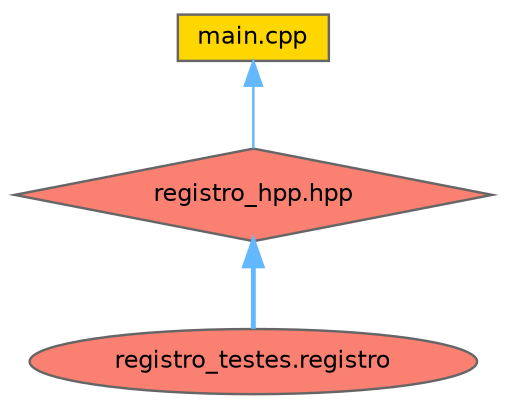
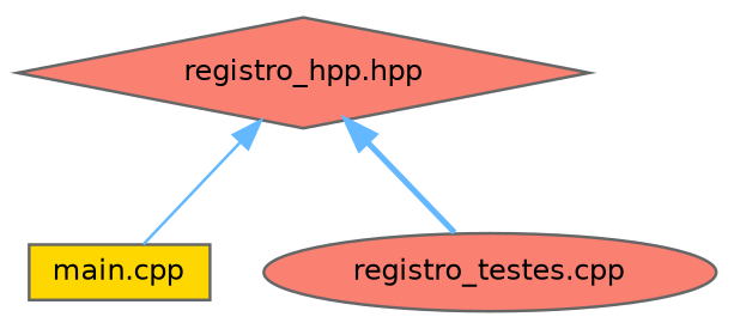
  digraph {
    node [color=grey40 fillcolor=salmon fontname=Helvetica fontsize=10 style=filled]
    edge [color=steelblue1 dir=back fontname=Helvetica fontsize=10 labelfontname=Helvetica labelfontsize=10]
    n1 [color=gray40 fontcolor=black height=0.2 label="registro_hpp.hpp" shape=diamond width=0.4]
    n2 [fillcolor=gold height=0.2 label="main.cpp" shape=box width=0.4]
-   n3 [height=0.2 label="registro_testes.registro" shape=ellipse width=0.4]
-   n2 -> n1 [style=solid]
+   n3 [height=0.2 label="registro_testes.cpp" shape=ellipse width=0.4]
+   n1 -> n2 [style=solid]
    n1 -> n3 [style=bold]
  }
